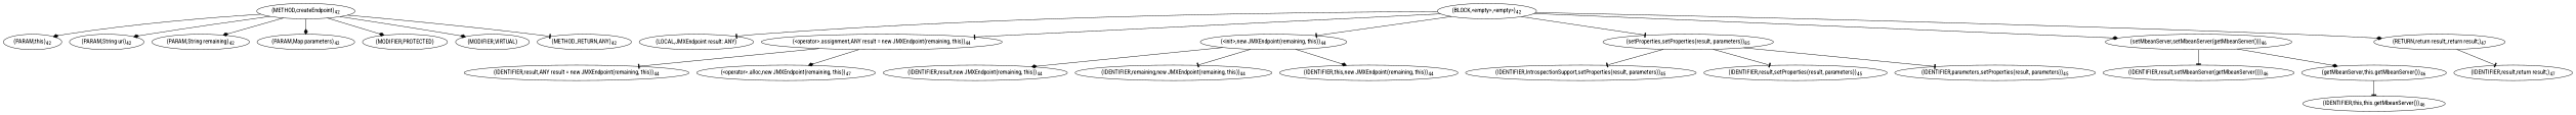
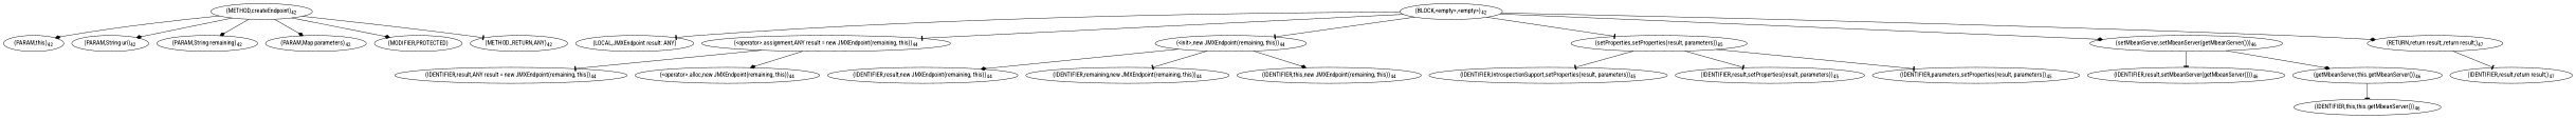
  digraph {
    fontname="Roboto Condensed"
    node [fontname="Roboto Condensed"]
    edge [arrowhead=tee fontname="Roboto Condensed"]
    n1 [label=<(METHOD,createEndpoint)<SUB>42</SUB>>]
    n2 [label=<(PARAM,this)<SUB>42</SUB>>]
    n3 [label=<(PARAM,String uri)<SUB>42</SUB>>]
    n4 [label=<(PARAM,String remaining)<SUB>42</SUB>>]
    n5 [label=<(PARAM,Map parameters)<SUB>42</SUB>>]
    n6 [label=<(MODIFIER,PROTECTED)>]
-   n7 [label=<(MODIFIER,VIRTUAL)>]
    n8 [label=<(METHOD_RETURN,ANY)<SUB>42</SUB>>]
    n9 [label=<(BLOCK,&lt;empty&gt;,&lt;empty&gt;)<SUB>42</SUB>>]
    n10 [label=<(LOCAL,JMXEndpoint result: ANY)>]
    n11 [label=<(&lt;operator&gt;.assignment,ANY result = new JMXEndpoint(remaining, this))<SUB>44</SUB>>]
    n12 [label=<(&lt;init&gt;,new JMXEndpoint(remaining, this))<SUB>44</SUB>>]
    n13 [label=<(setProperties,setProperties(result, parameters))<SUB>85</SUB>>]
    n14 [label=<(setMbeanServer,setMbeanServer(getMbeanServer()))<SUB>46</SUB>>]
    n15 [label=<(RETURN,return result;,return result;)<SUB>47</SUB>>]
    n16 [label=<(IDENTIFIER,result,ANY result = new JMXEndpoint(remaining, this))<SUB>44</SUB>>]
-   n17 [label=<(&lt;operator&gt;.alloc,new JMXEndpoint(remaining, this))<SUB>47</SUB>>]
+   n17 [label=<(&lt;operator&gt;.alloc,new JMXEndpoint(remaining, this))<SUB>44</SUB>>]
    n18 [label=<(IDENTIFIER,result,new JMXEndpoint(remaining, this))<SUB>44</SUB>>]
    n19 [label=<(IDENTIFIER,remaining,new JMXEndpoint(remaining, this))<SUB>44</SUB>>]
    n20 [label=<(IDENTIFIER,this,new JMXEndpoint(remaining, this))<SUB>44</SUB>>]
    n21 [label=<(IDENTIFIER,IntrospectionSupport,setProperties(result, parameters))<SUB>45</SUB>>]
    n22 [label=<(IDENTIFIER,result,setProperties(result, parameters))<SUB>45</SUB>>]
    n23 [label=<(IDENTIFIER,parameters,setProperties(result, parameters))<SUB>45</SUB>>]
    n24 [label=<(IDENTIFIER,result,setMbeanServer(getMbeanServer()))<SUB>46</SUB>>]
    n25 [label=<(getMbeanServer,this.getMbeanServer())<SUB>46</SUB>>]
    n26 [label=<(IDENTIFIER,result,return result;)<SUB>47</SUB>>]
    n27 [label=<(IDENTIFIER,this,this.getMbeanServer())<SUB>46</SUB>>]
    n1 -> n2 [arrowhead=diamond]
    n1 -> n3 [arrowhead=diamond]
    n1 -> n4 [arrowhead=diamond]
    n1 -> n5 [arrowhead=diamond]
    n1 -> n6 [arrowhead=diamond]
-   n1 -> n7 [arrowhead=diamond]
    n1 -> n8
    n9 -> n10
    n9 -> n11
    n9 -> n12
    n9 -> n13
    n9 -> n14 [arrowhead=diamond]
    n9 -> n15 [arrowhead=diamond]
    n11 -> n16
    n11 -> n17 [arrowhead=diamond]
    n12 -> n18 [arrowhead=diamond]
    n12 -> n19
    n12 -> n20 [arrowhead=diamond]
    n13 -> n21
    n13 -> n22
    n13 -> n23
    n14 -> n24
    n14 -> n25 [arrowhead=diamond]
    n15 -> n26
    n25 -> n27
  }
